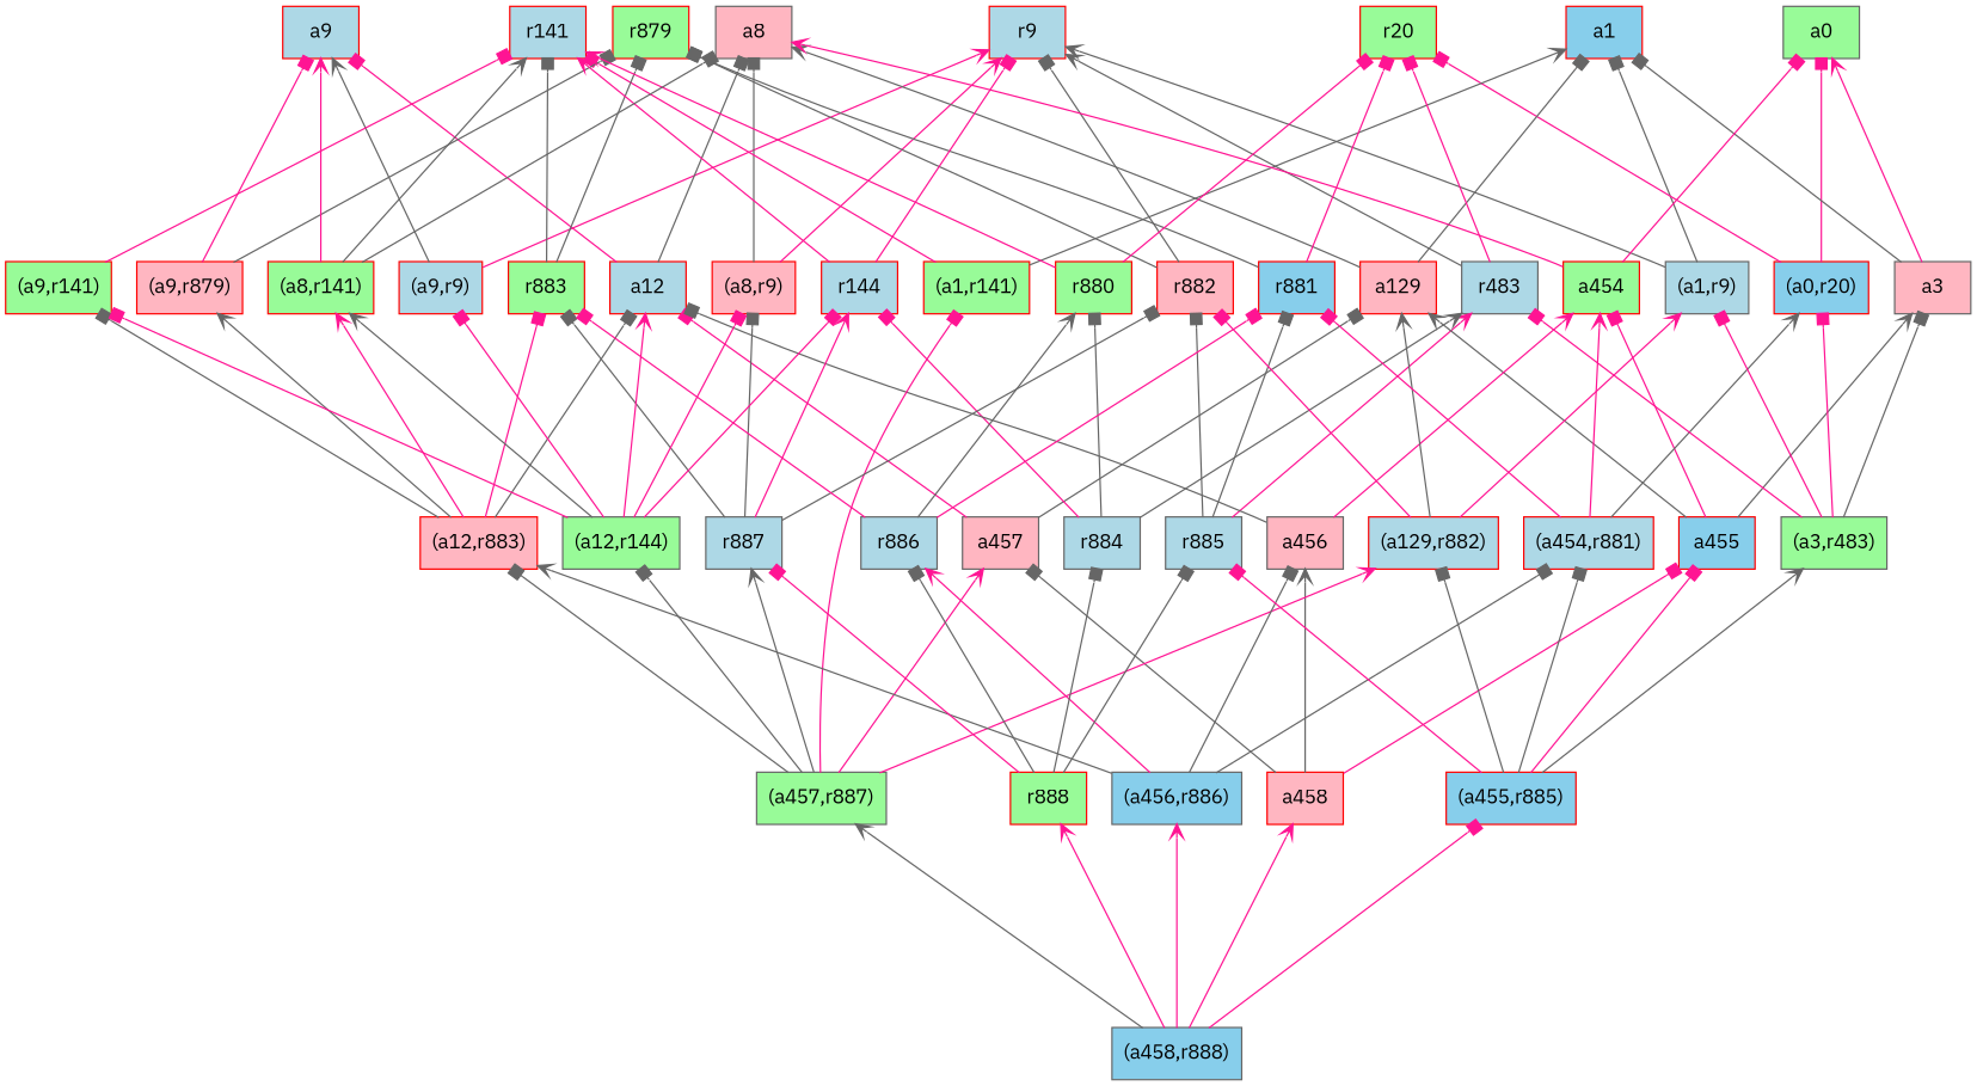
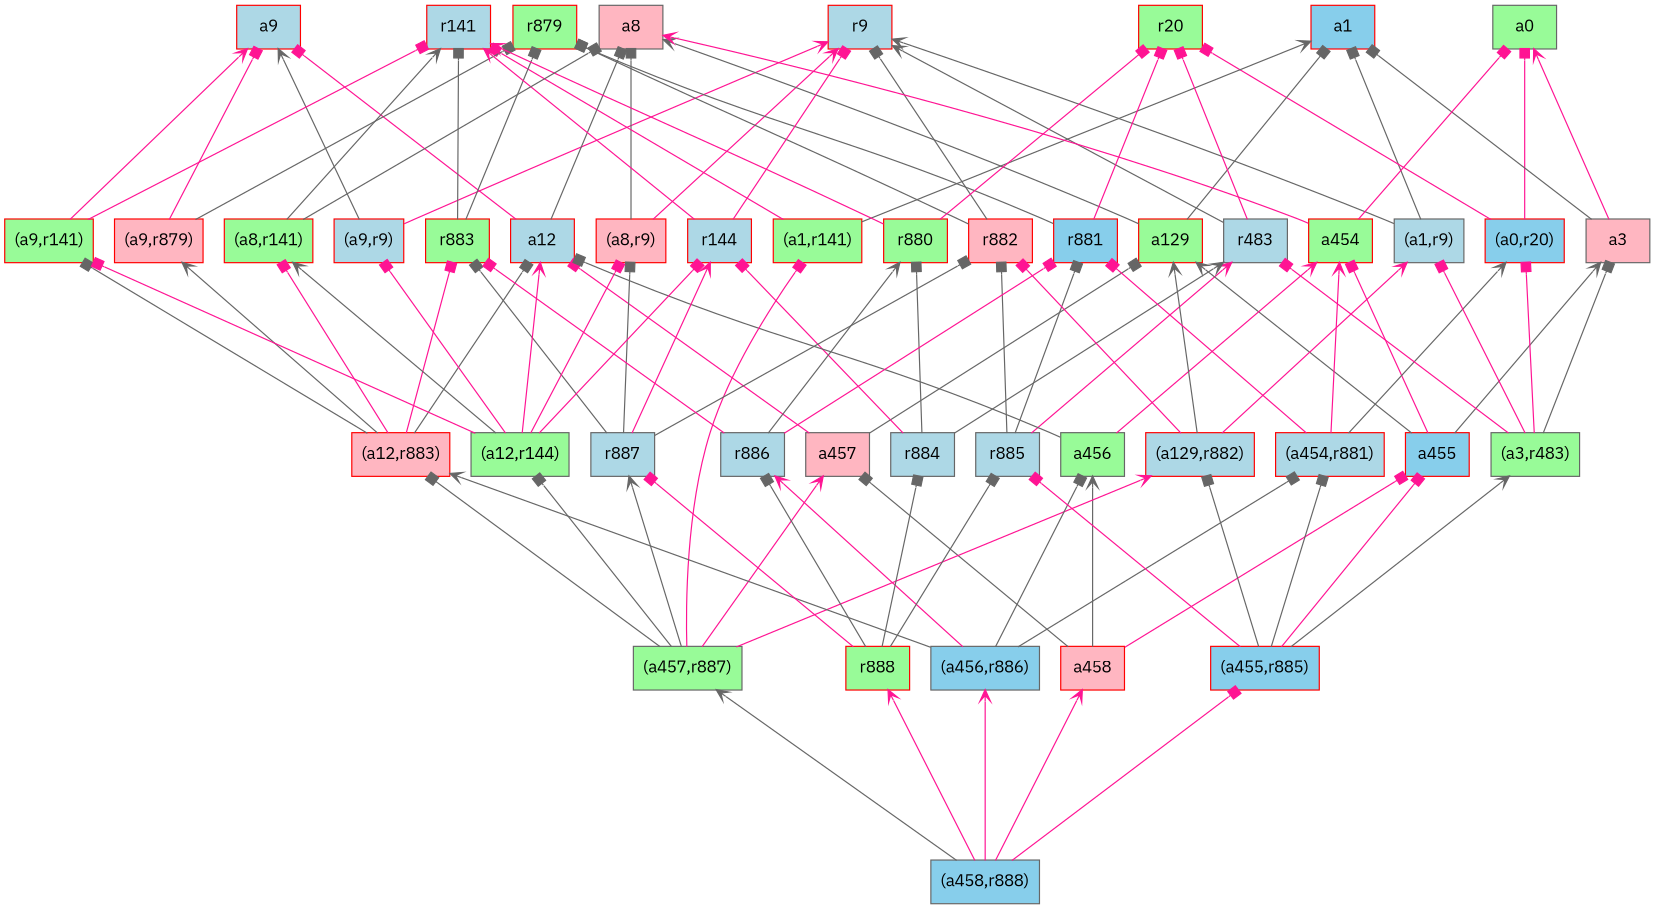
  digraph {
    fontname="IBM Plex Sans"
    rankdir=BT
    ranksep=2.0
    node [color=red fillcolor=palegreen fontname="IBM Plex Sans" shape=record style=filled]
    edge [arrowhead=box color=gray40 fontname="IBM Plex Sans"]
    n1 [color=gray40 fillcolor=lightblue label="{(a1,r9)}"]
    n2 [fillcolor=lightblue label="{r9}"]
    n3 [fillcolor=skyblue label="{a1}"]
    n4 [fillcolor=lightblue label="{r141}"]
    n5 [color=gray40 fillcolor=lightpink label="{a8}"]
    n6 [fillcolor=lightblue label="{(a9,r9)}"]
    n7 [fillcolor=lightblue label="{a9}"]
    n8 [fillcolor=skyblue label="{(a0,r20)}"]
    n9 [label="{r20}"]
    n10 [color=gray40 label="{a0}"]
    n11 [fillcolor=lightpink label="{(a8,r9)}"]
    n12 [color=gray40 fillcolor=lightpink label="{a3}"]
    n13 [label="{(a1,r141)}"]
    n14 [color=gray40 fillcolor=lightpink label="{a457}"]
-   n15 [fillcolor=lightpink label="{a129}"]
+   n15 [label="{a129}"]
    n16 [fillcolor=lightblue label="{a12}"]
    n17 [fillcolor=lightpink label="{(a9,r879)}"]
    n18 [label="{r879}"]
    n19 [color=gray40 fillcolor=lightblue label="{r885}"]
    n20 [fillcolor=lightpink label="{r882}"]
    n21 [color=gray40 fillcolor=lightblue label="{r483}"]
    n22 [fillcolor=skyblue label="{r881}"]
    n23 [label="{r883}"]
    n24 [color=gray40 fillcolor=lightblue label="{r884}"]
    n25 [fillcolor=lightblue label="{r144}"]
    n26 [label="{r880}"]
    n27 [fillcolor=lightpink label="{a458}"]
    n28 [fillcolor=skyblue label="{a455}"]
-   n29 [color=gray40 fillcolor=lightpink label="{a456}"]
+   n29 [color=gray40 label="{a456}"]
    n30 [label="{a454}"]
    n31 [color=gray40 label="{(a457,r887)}"]
    n32 [fillcolor=lightpink label="{(a12,r883)}"]
    n33 [color=gray40 fillcolor=lightblue label="{r887}"]
    n34 [color=gray40 label="{(a12,r144)}"]
    n35 [fillcolor=lightblue label="{(a129,r882)}"]
    n36 [label="{(a8,r141)}"]
    n37 [label="{(a9,r141)}"]
    n38 [color=gray40 fillcolor=lightblue label="{r886}"]
    n39 [fillcolor=lightblue label="{(a454,r881)}"]
    n40 [color=gray40 fillcolor=skyblue label="{(a456,r886)}"]
    n41 [fillcolor=skyblue label="{(a455,r885)}"]
    n42 [color=gray40 label="{(a3,r483)}"]
    n43 [label="{r888}"]
    n44 [color=gray40 fillcolor=skyblue label="{(a458,r888)}"]
    n1 -> n2 [arrowhead=vee]
    n1 -> n3
    n6 -> n2 [arrowhead=vee color=deeppink]
    n6 -> n7 [arrowhead=vee]
    n8 -> n9 [color=deeppink]
    n8 -> n10 [color=deeppink]
    n11 -> n2 [arrowhead=vee color=deeppink]
    n11 -> n5
    n12 -> n3
    n12 -> n10 [arrowhead=vee color=deeppink]
    n13 -> n3 [arrowhead=vee]
    n13 -> n4 [color=deeppink]
    n14 -> n15
    n14 -> n16 [color=deeppink]
    n15 -> n3
    n15 -> n5 [arrowhead=vee]
    n16 -> n5
    n16 -> n7 [color=deeppink]
    n17 -> n7 [color=deeppink]
    n17 -> n18
    n19 -> n20
    n19 -> n21 [arrowhead=vee color=deeppink]
    n19 -> n22
    n20 -> n2
    n20 -> n18
    n21 -> n2 [arrowhead=vee]
    n21 -> n9 [color=deeppink]
    n22 -> n9 [color=deeppink]
    n22 -> n18
    n23 -> n4
    n23 -> n18
    n24 -> n21 [arrowhead=vee]
    n24 -> n25 [color=deeppink]
    n24 -> n26
    n25 -> n2 [color=deeppink]
    n25 -> n4 [arrowhead=vee color=deeppink]
    n26 -> n4 [arrowhead=vee color=deeppink]
    n26 -> n9 [color=deeppink]
    n27 -> n14
    n27 -> n28 [color=deeppink]
    n27 -> n29 [arrowhead=vee]
    n28 -> n12 [arrowhead=vee]
    n28 -> n15 [arrowhead=vee]
    n28 -> n30 [color=deeppink]
    n29 -> n16
    n29 -> n30 [arrowhead=vee color=deeppink]
    n30 -> n5 [arrowhead=vee color=deeppink]
    n30 -> n10 [color=deeppink]
    n31 -> n13 [color=deeppink]
    n31 -> n14 [arrowhead=vee color=deeppink]
    n31 -> n32
    n31 -> n33 [arrowhead=vee]
    n31 -> n34
    n31 -> n35 [arrowhead=vee color=deeppink]
    n32 -> n16
    n32 -> n17 [arrowhead=vee]
    n32 -> n23 [color=deeppink]
-   n32 -> n36 [arrowhead=vee color=deeppink]
+   n32 -> n36 [color=deeppink]
    n32 -> n37
    n33 -> n11
    n33 -> n20
    n33 -> n23
    n33 -> n25 [arrowhead=vee color=deeppink]
    n34 -> n6 [color=deeppink]
    n34 -> n11 [color=deeppink]
    n34 -> n16 [arrowhead=vee color=deeppink]
    n34 -> n25 [color=deeppink]
    n34 -> n36 [arrowhead=vee]
    n34 -> n37 [color=deeppink]
    n35 -> n1 [arrowhead=vee color=deeppink]
    n35 -> n15 [arrowhead=vee]
    n35 -> n20 [color=deeppink]
    n36 -> n4 [arrowhead=vee]
    n36 -> n5
    n37 -> n4 [color=deeppink]
-   n36 -> n7 [arrowhead=vee color=deeppink]
+   n37 -> n7 [arrowhead=vee color=deeppink]
    n38 -> n22 [color=deeppink]
    n38 -> n23 [color=deeppink]
    n38 -> n26 [arrowhead=vee]
    n39 -> n8 [arrowhead=vee]
    n39 -> n22 [color=deeppink]
    n39 -> n30 [arrowhead=vee color=deeppink]
    n40 -> n29
    n40 -> n32 [arrowhead=vee]
    n40 -> n38 [arrowhead=vee color=deeppink]
    n40 -> n39
    n41 -> n19 [color=deeppink]
    n41 -> n28 [color=deeppink]
    n41 -> n35
    n41 -> n39
    n41 -> n42 [arrowhead=vee]
    n42 -> n1 [color=deeppink]
    n42 -> n8 [color=deeppink]
    n42 -> n12
    n42 -> n21 [color=deeppink]
    n43 -> n19
    n43 -> n24
    n43 -> n33 [color=deeppink]
    n43 -> n38
    n44 -> n27 [arrowhead=vee color=deeppink]
    n44 -> n31 [arrowhead=vee]
    n44 -> n40 [arrowhead=vee color=deeppink]
    n44 -> n41 [color=deeppink]
    n44 -> n43 [arrowhead=vee color=deeppink]
  }
